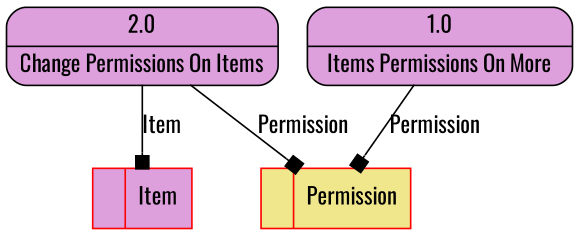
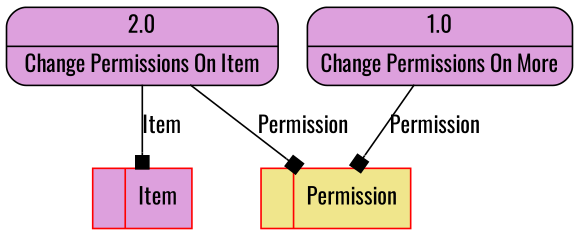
  digraph {
    fontname=Oswald
    node [fillcolor=plum fontname=Oswald shape=record style=filled]
    edge [arrowhead=box fontname=Oswald]
    n1 [color=red label="<f0>  |<f1> Item "]
    n2 [color=red fillcolor=khaki label="<f0>  |<f1> Permission "]
-   n3 [label="{<f0> 1.0|<f1> Items Permissions On More }" shape=Mrecord]
-   n4 [label="{<f0> 2.0|<f1> Change Permissions On Items }" shape=Mrecord]
+   n3 [label="{<f0> 1.0|<f1> Change Permissions On More }" shape=Mrecord]
+   n4 [label="{<f0> 2.0|<f1> Change Permissions On Item }" shape=Mrecord]
    n3 -> n2 [label=Permission]
    n4 -> n1 [label=Item]
    n4 -> n2 [label=Permission]
  }
